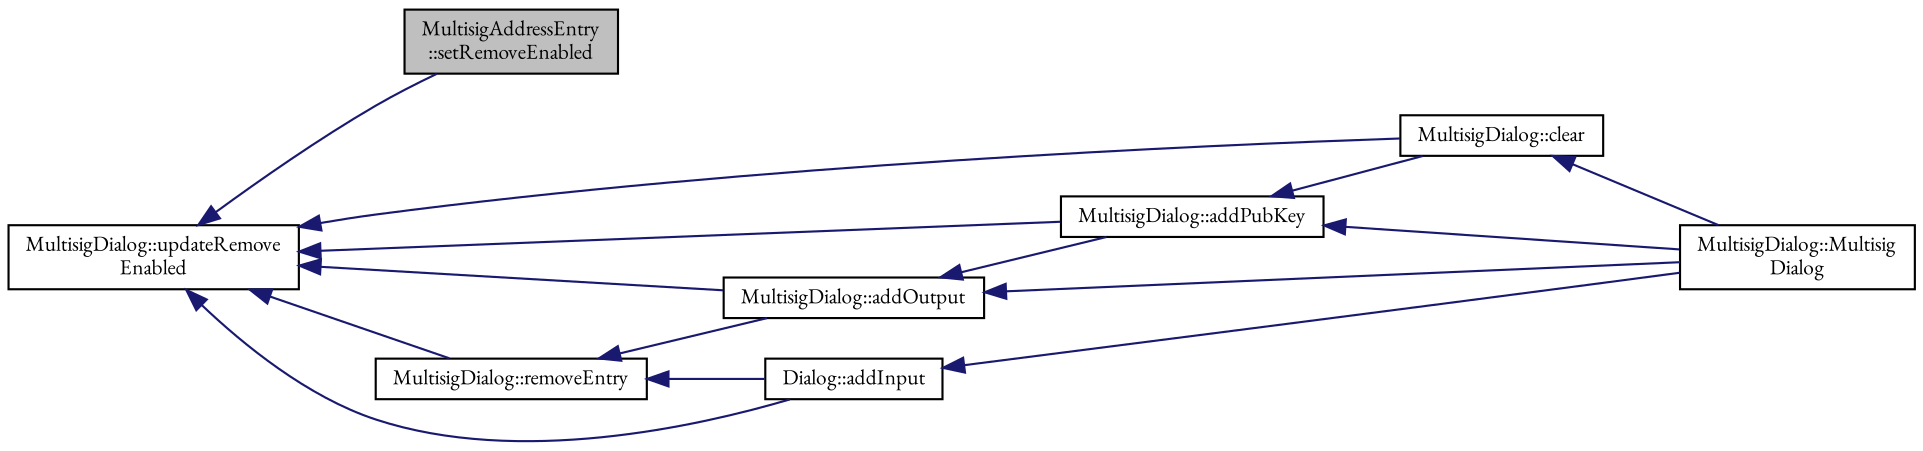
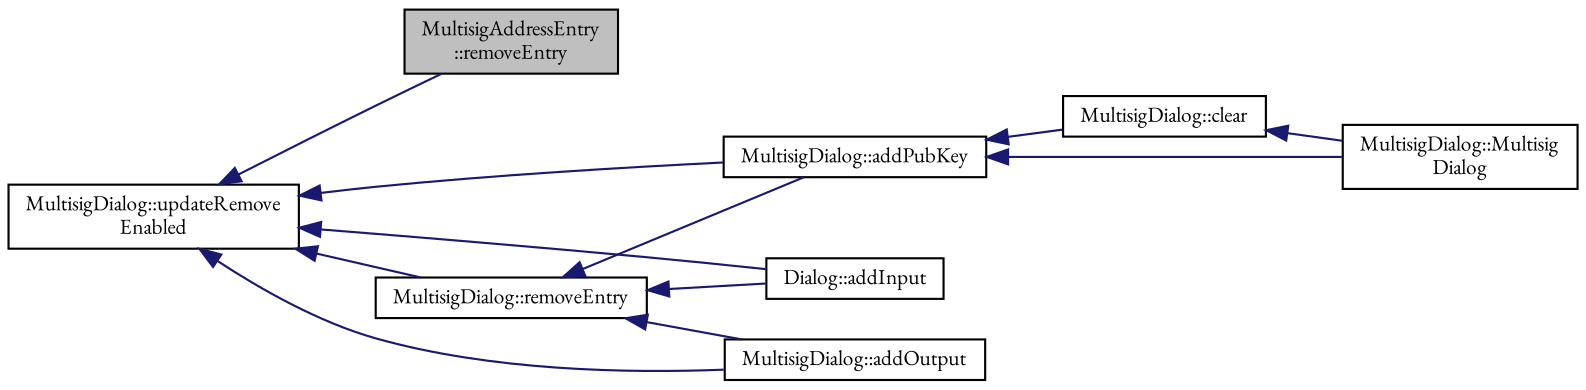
  digraph {
    fontname="EB Garamond"
    rankdir=LR
    node [color=black fillcolor=white fontname="EB Garamond" fontsize=10 shape=record style=filled]
    edge [color=midnightblue dir=back fontname="EB Garamond" fontsize=10 labelfontname=Helvetica labelfontsize=10 style=solid]
-   n1 [fillcolor=grey75 fontcolor=black height=0.2 label="MultisigAddressEntry\l::setRemoveEnabled" width=0.4]
+   n1 [fillcolor=grey75 fontcolor=black height=0.2 label="MultisigAddressEntry\l::removeEntry" width=0.4]
    n2 [height=0.2 label="MultisigDialog::updateRemove\lEnabled" width=0.4]
    n3 [height=0.2 label="MultisigDialog::clear" width=0.4]
    n4 [height=0.2 label="MultisigDialog::addPubKey" width=0.4]
    n5 [height=0.2 label="MultisigDialog::removeEntry" width=0.4]
    n6 [height=0.2 label="Dialog::addInput" width=0.4]
    n7 [height=0.2 label="MultisigDialog::addOutput" width=0.4]
    n8 [height=0.2 label="MultisigDialog::Multisig\lDialog" width=0.4]
    n2 -> n1
-   n2 -> n3
    n2 -> n4
    n2 -> n5
    n2 -> n6
    n2 -> n7
    n3 -> n8
    n4 -> n3
    n4 -> n8
-   n7 -> n4
+   n5 -> n4
    n5 -> n6
    n5 -> n7
-   n6 -> n8
-   n7 -> n8
  }
